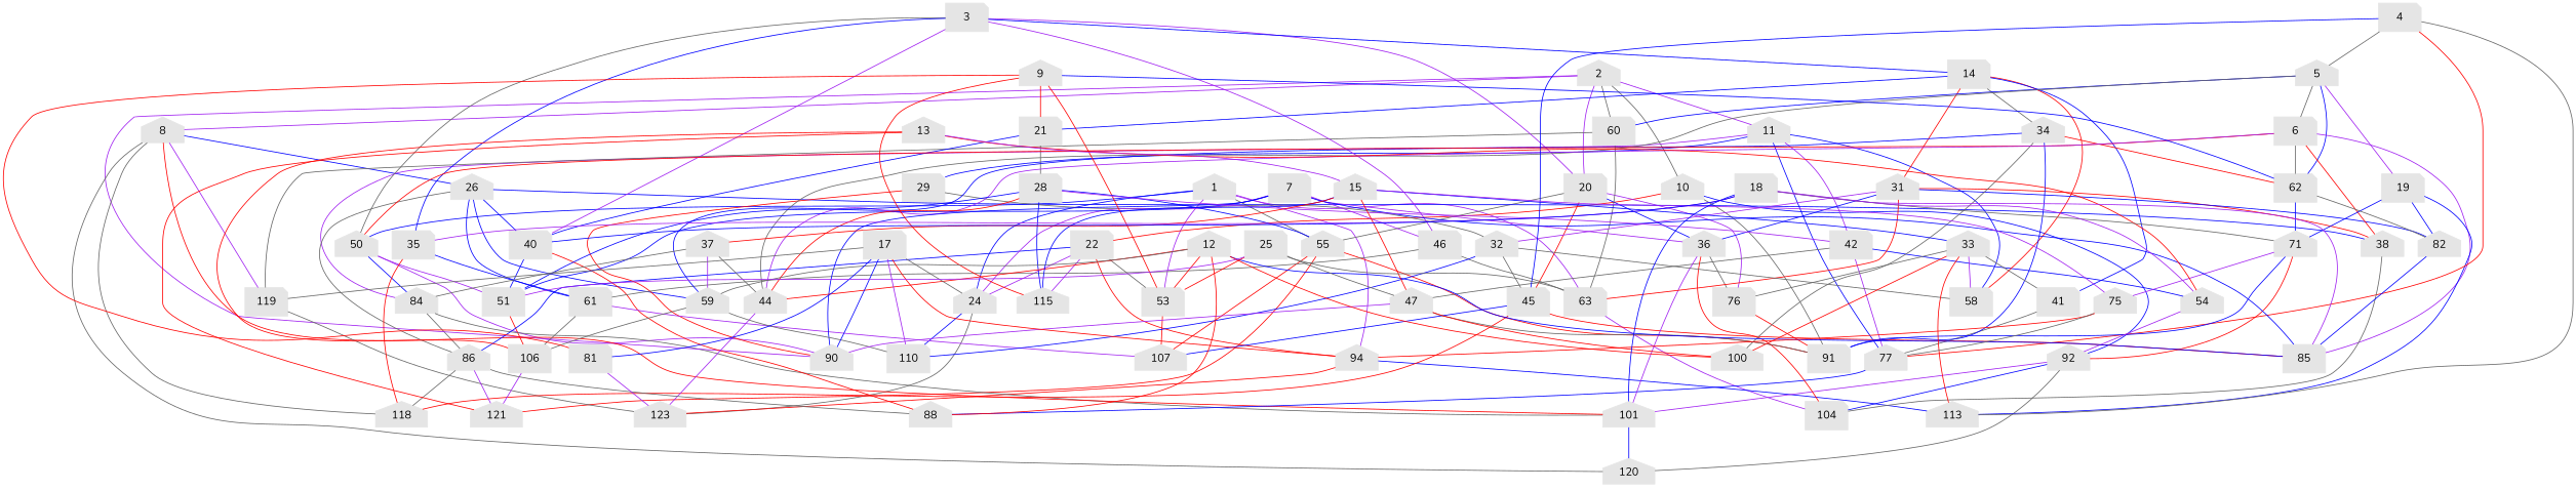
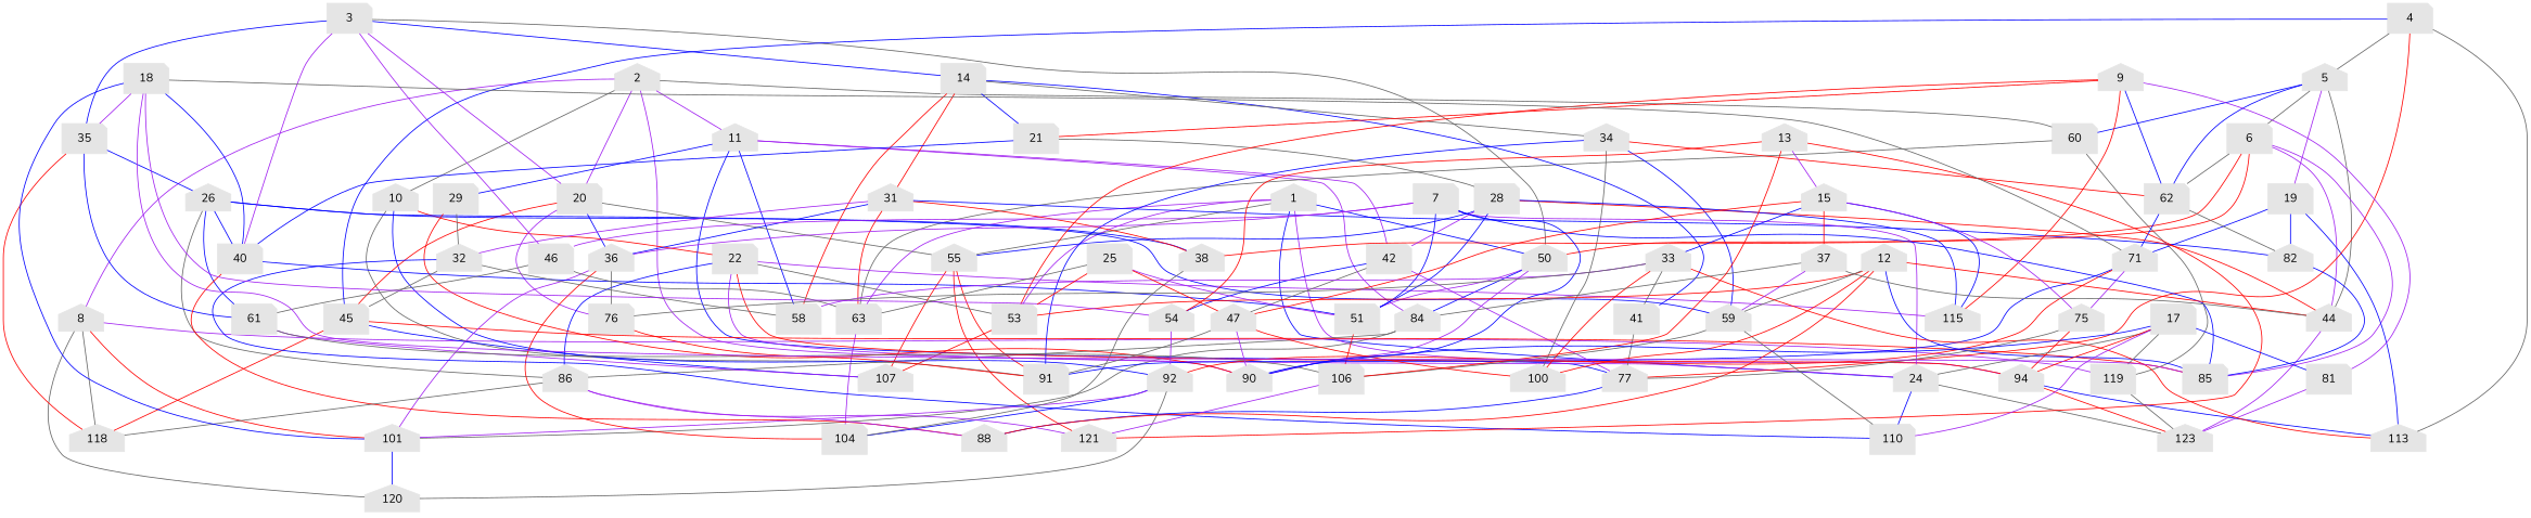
  graph {
    fontname=Nunito
    node [color=gray90 fontname=Nunito shape=house style=filled]
    edge [color=blue fontname=Nunito]
    1 [super="+16"]
    24 [super="+117"]
    50 [super="+80"]
    55 [super="+116"]
    63 [shape=note super="+67"]
    n6 [label=53 shape=note super="+98"]
    94 [super="+105"]
    110 [shape=note]
    123 [super="+125"]
    90 [super="+109"]
    51 [shape=note super="+78"]
    84 [super="+122"]
    121
    91 [shape=note super="+92"]
    107
    104 [shape=note]
    113
    2 [super="+57"]
    8 [super="+108"]
    10
    11 [super="+102"]
    20 [shape=note super="+95"]
    60 [shape=note]
    26 [super="+56"]
    101 [super="+126"]
    118
    119 [shape=note]
    120
    22 [shape=note super="+68"]
    n30 [label=92 super="+127"]
    77 [super="+103"]
    29 [shape=note]
    42 [shape=note super="+89"]
    58 [shape=note]
    45 [shape=note super="+70"]
    36 [super="+39"]
    76 [shape=note]
    3 [shape=note super="+43"]
    14 [shape=note super="+53"]
    35 [shape=note]
    40 [shape=note super="+66"]
    46 [shape=note]
    21 [shape=note]
    41 [shape=note]
    31 [super="+97"]
    34 [super="+111"]
    61 [shape=note super="+128"]
    88
    5 [super="+65"]
    6 [shape=note super="+30"]
    19 [shape=note]
    44 [super="+79"]
    62 [shape=note super="+93"]
    4 [shape=note]
    85 [shape=note super="+124"]
    38
    71 [super="+74"]
    82
    7 [shape=note super="+48"]
    106 [shape=note super="+112"]
    59 [super="+99"]
    86 [super="+87"]
    9 [super="+23"]
    81 [shape=note]
    115
    28 [shape=note super="+64"]
    32 [super="+52"]
    54
    47 [super="+69"]
    12 [super="+114"]
    100
    15 [super="+75"]
    33 [super="+73"]
    37
    n75 [label=75]
    13
    17 [shape=note super="+27"]
    18 [shape=note super="+49"]
    25 [shape=note]
    1 -- 24
    1 -- 50
    1 -- 55 [color=gray40]
    1 -- 63 [color=purple]
    1 -- n6 [color=purple]
    1 -- 94 [color=purple]
    24 -- 110
    24 -- 123 [color=gray40]
    50 -- 90 [color=purple]
    50 -- 51 [color=purple]
    50 -- 84
    55 -- 121 [color=red]
    55 -- 91 [color=red]
    55 -- 107 [color=red]
    63 -- 104 [color=purple]
    n6 -- 107 [color=red]
    94 -- 123 [color=red]
    94 -- 113
    51 -- 106 [color=red]
    84 -- 101 [color=gray40]
    84 -- 86 [color=gray40]
    2 -- 90 [color=purple]
    2 -- 8 [color=purple]
    2 -- 10 [color=gray40]
    2 -- 11 [color=purple]
    2 -- 20 [color=purple]
    2 -- 60 [color=gray40]
-   8 -- 26
+   35 -- 26
    8 -- 101 [color=red]
    8 -- 118 [color=gray40]
    8 -- 119 [color=purple]
    8 -- 120 [color=gray40]
    10 -- 91 [color=gray40]
    10 -- 22 [color=red]
    10 -- n30
    11 -- 84 [color=purple]
    11 -- 77
    11 -- 29
    11 -- 42 [color=purple]
    11 -- 58
    20 -- 55 [color=gray40]
    20 -- 45 [color=red]
    20 -- 36
    20 -- 76 [color=purple]
    60 -- 63 [color=gray40]
    60 -- 119 [color=gray40]
    26 -- 40
    26 -- 61
    26 -- 38
    26 -- 59
    26 -- 86 [color=gray40]
    101 -- 120
    119 -- 123 [color=gray40]
    22 -- 24 [color=purple]
    22 -- n6 [color=gray40]
    22 -- 94 [color=red]
    22 -- 86
    22 -- 115 [color=purple]
    n30 -- 104
    n30 -- 101 [color=purple]
    n30 -- 120 [color=gray40]
    77 -- 88
    29 -- 90 [color=red]
    29 -- 32 [color=gray40 weight=2]
    42 -- 77 [color=purple]
    42 -- 54
    42 -- 47 [color=gray40 weight=2]
    45 -- 107
    45 -- 118 [color=red]
    45 -- 85 [color=red]
    36 -- 104 [color=red]
    36 -- 101 [color=purple]
    36 -- 76 [color=gray40]
    76 -- 91 [color=red]
    3 -- 50 [color=gray40]
    3 -- 20 [color=purple]
    3 -- 14
    3 -- 35
    3 -- 40 [color=purple]
    3 -- 46 [color=purple]
    14 -- 58 [color=red]
    14 -- 21
    14 -- 41
    14 -- 31 [color=red]
    14 -- 34 [color=gray40]
    35 -- 118 [color=red]
    35 -- 61
    40 -- 51
    40 -- 88 [color=red]
    46 -- 63 [color=gray40]
    46 -- 61 [color=gray40]
    21 -- 40
    21 -- 28 [color=gray40]
    41 -- 77 [color=gray40]
    31 -- 63 [color=red]
    31 -- 36
    31 -- 38 [color=red]
    31 -- 82
    31 -- 32 [color=purple]
    34 -- 91 [weight=2]
    34 -- 62 [color=red]
    34 -- 59
    34 -- 100 [color=gray40]
    61 -- 107 [color=purple]
    61 -- 106 [color=gray40 weight=2]
    5 -- 60
    5 -- 6 [color=gray40]
    5 -- 19 [color=purple]
    5 -- 44 [color=gray40]
    5 -- 62
    6 -- 50 [color=red]
    6 -- 44 [color=purple]
    6 -- 62 [color=gray40]
    6 -- 85 [color=purple]
    6 -- 38 [color=red]
    19 -- 113
    19 -- 71
    19 -- 82
    44 -- 123 [color=purple]
    62 -- 71
    62 -- 82 [color=gray40]
    4 -- 113 [color=gray40]
    4 -- 77 [color=red]
    4 -- 45
    4 -- 5 [color=gray40]
    38 -- 104 [color=gray40]
    71 -- 91
    71 -- n30 [color=red]
    71 -- n75 [color=purple]
    82 -- 85
    7 -- 24 [color=purple]
    7 -- 90
    7 -- 51
    7 -- 36 [color=purple]
    7 -- 46 [color=purple]
    7 -- 85
    106 -- 121 [color=purple]
    59 -- 110 [color=gray40]
    59 -- 106 [color=gray40]
    86 -- 121 [color=purple]
    86 -- 118 [color=gray40]
-   86 -- 88 [color=gray40]
+   86 -- 88 [color=purple]
    9 -- n6 [color=red]
    9 -- 21 [color=red]
    9 -- 62
-   9 -- 81 [color=red]
+   9 -- 81 [color=purple]
    9 -- 115 [color=red]
    81 -- 123 [color=purple weight=2]
    28 -- 55
    28 -- 51
    28 -- 42 [color=purple]
    28 -- 44 [color=red]
    28 -- 115
    32 -- 110
    32 -- 58 [color=gray40]
    32 -- 45 [color=gray40]
    54 -- n30 [color=purple]
    47 -- 90 [color=purple]
    47 -- 91 [color=gray40]
    47 -- 100 [color=red]
    12 -- n6 [color=red]
    12 -- 88 [color=red]
    12 -- 44 [color=red]
    12 -- 85
    12 -- 59 [color=gray40]
    12 -- 100 [color=red]
    15 -- 115
    15 -- 47 [color=red]
    15 -- 33
    15 -- 37 [color=red]
    15 -- n75 [color=purple]
    33 -- 113 [color=red]
    33 -- 58 [color=purple]
    33 -- 76 [color=gray40]
    33 -- 41 [color=gray40]
    33 -- 100 [color=red]
    37 -- 84 [color=gray40]
    37 -- 44 [color=gray40]
    37 -- 59 [color=purple]
    n75 -- 94 [color=red]
    n75 -- 77 [color=gray40]
    13 -- 121 [color=red]
    13 -- 106 [color=red]
    13 -- 54 [color=red]
    13 -- 15 [color=purple]
    17 -- 24 [color=gray40]
    17 -- 94 [color=red]
    17 -- 110 [color=purple]
    17 -- 90
    17 -- 119 [color=gray40]
    17 -- 81
    18 -- 101
    18 -- 35 [color=purple]
    18 -- 40
    18 -- 85 [color=purple]
    18 -- 71 [color=gray40]
    18 -- 54 [color=purple]
    25 -- 63 [color=gray40]
    25 -- n6 [color=red]
    25 -- 51 [color=purple]
-   25 -- 47 [color=gray40]
+   25 -- 47 [color=red]
  }
